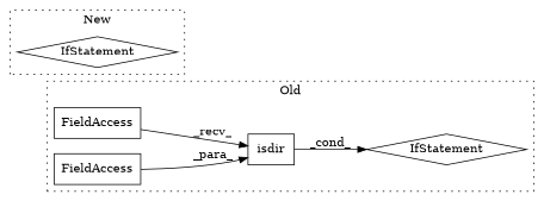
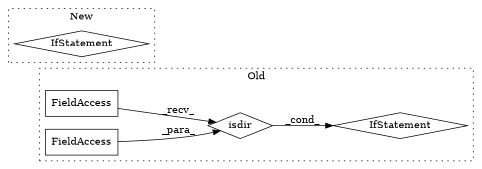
  digraph {
    rankdir=LR
    node [a=25 l="4,2" shape=box]
-   n1 [a=32 l="6,1" label=isdir s="2801,2817"]
+   n1 [a=32 l="6,1" label=isdir s="2801,2817" shape=diamond]
    n2 [label=IfStatement s="2788,2818" shape=diamond]
    n3 [a=22 l=7 label=FieldAccess s=2793]
    n4 [a=22 l=10 label=FieldAccess s=2807]
    n5 [label=IfStatement s="2867,2879" shape=diamond]
    subgraph cluster_1 {
      label=Old
      style=dotted
      n1
      n2
      n3
      n4
    }
    subgraph cluster_2 {
      label=New
      style=dotted
      n5
    }
    n1 -> n2 [label=_cond_]
    n3 -> n1 [label=_recv_]
    n4 -> n1 [label=_para_]
  }
